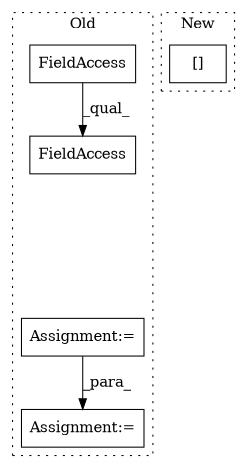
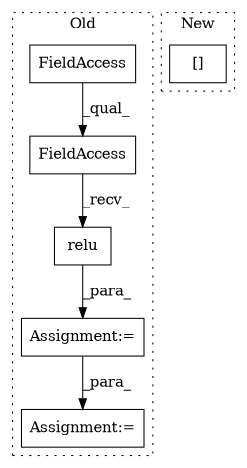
  digraph {
    node [a=7 l=1 s=5413 shape=box]
+   n1 [a=32 l="5,1" label=relu s="5433,5445"]
    n2 [label="Assignment:=" s=5497]
    n3 [a=22 l=19 label=FieldAccess]
    n4 [a=22 l=8 label=FieldAccess]
    n5 [label="Assignment:=" s=5459]
    n6 [a=2 l="13,2" label="[]" s="9278,9396"]
    subgraph cluster_1 {
      label=Old
      style=dotted
+     n1
      n2
      n3
      n4
      n5
    }
    subgraph cluster_2 {
      label=New
      style=dotted
      n6
    }
+   n1 -> n5 [label=_para_]
+   n3 -> n1 [label=_recv_]
    n4 -> n3 [label=_qual_]
    n5 -> n2 [label=_para_]
  }
